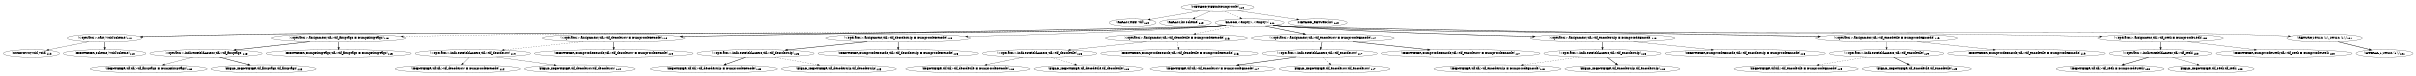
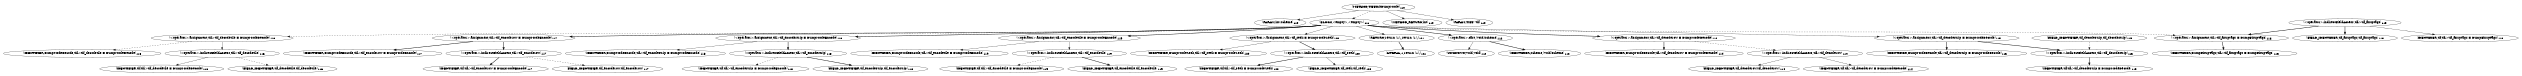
  digraph {
    edge [style=bold]
    n1 [label=<(METHOD,TIFFInitDumpMode)<SUB>110</SUB>>]
    n2 [label=<(PARAM,TIFF *tif)<SUB>110</SUB>>]
    n3 [label=<(PARAM,int scheme)<SUB>110</SUB>>]
    n4 [label=<(BLOCK,&lt;empty&gt;,&lt;empty&gt;)<SUB>111</SUB>>]
    n5 [label=<(METHOD_RETURN,int)<SUB>110</SUB>>]
    n6 [label=<(&lt;operator&gt;.cast,(void)scheme)<SUB>112</SUB>>]
    n7 [label=<(&lt;operator&gt;.assignment,tif-&gt;tif_fixuptags = DumpFixupTags)<SUB>113</SUB>>]
    n8 [label=<(&lt;operator&gt;.assignment,tif-&gt;tif_decoderow = DumpModeDecode)<SUB>114</SUB>>]
    n9 [label=<(&lt;operator&gt;.assignment,tif-&gt;tif_decodestrip = DumpModeDecode)<SUB>115</SUB>>]
    n10 [label=<(&lt;operator&gt;.assignment,tif-&gt;tif_decodetile = DumpModeDecode)<SUB>116</SUB>>]
    n11 [label=<(&lt;operator&gt;.assignment,tif-&gt;tif_encoderow = DumpModeEncode)<SUB>117</SUB>>]
    n12 [label=<(&lt;operator&gt;.assignment,tif-&gt;tif_encodestrip = DumpModeEncode)<SUB>118</SUB>>]
    n13 [label=<(&lt;operator&gt;.assignment,tif-&gt;tif_encodetile = DumpModeEncode)<SUB>119</SUB>>]
    n14 [label=<(&lt;operator&gt;.assignment,tif-&gt;tif_seek = DumpModeSeek)<SUB>120</SUB>>]
    n15 [label=<(RETURN,return (1);,return (1);)<SUB>121</SUB>>]
    n16 [label=<(UNKNOWN,void,void)<SUB>112</SUB>>]
    n17 [label=<(IDENTIFIER,scheme,(void)scheme)<SUB>112</SUB>>]
    n18 [label=<(&lt;operator&gt;.indirectFieldAccess,tif-&gt;tif_fixuptags)<SUB>113</SUB>>]
    n19 [label=<(IDENTIFIER,DumpFixupTags,tif-&gt;tif_fixuptags = DumpFixupTags)<SUB>113</SUB>>]
    n20 [label=<(&lt;operator&gt;.indirectFieldAccess,tif-&gt;tif_decoderow)<SUB>114</SUB>>]
    n21 [label=<(IDENTIFIER,DumpModeDecode,tif-&gt;tif_decoderow = DumpModeDecode)<SUB>114</SUB>>]
    n22 [label=<(&lt;operator&gt;.indirectFieldAccess,tif-&gt;tif_decodestrip)<SUB>115</SUB>>]
    n23 [label=<(IDENTIFIER,DumpModeDecode,tif-&gt;tif_decodestrip = DumpModeDecode)<SUB>115</SUB>>]
    n24 [label=<(&lt;operator&gt;.indirectFieldAccess,tif-&gt;tif_decodetile)<SUB>116</SUB>>]
    n25 [label=<(IDENTIFIER,DumpModeDecode,tif-&gt;tif_decodetile = DumpModeDecode)<SUB>116</SUB>>]
    n26 [label=<(&lt;operator&gt;.indirectFieldAccess,tif-&gt;tif_encoderow)<SUB>117</SUB>>]
    n27 [label=<(IDENTIFIER,DumpModeEncode,tif-&gt;tif_encoderow = DumpModeEncode)<SUB>117</SUB>>]
    n28 [label=<(&lt;operator&gt;.indirectFieldAccess,tif-&gt;tif_encodestrip)<SUB>118</SUB>>]
    n29 [label=<(IDENTIFIER,DumpModeEncode,tif-&gt;tif_encodestrip = DumpModeEncode)<SUB>118</SUB>>]
    n30 [label=<(&lt;operator&gt;.indirectFieldAccess,tif-&gt;tif_encodetile)<SUB>119</SUB>>]
    n31 [label=<(IDENTIFIER,DumpModeEncode,tif-&gt;tif_encodetile = DumpModeEncode)<SUB>119</SUB>>]
    n32 [label=<(&lt;operator&gt;.indirectFieldAccess,tif-&gt;tif_seek)<SUB>120</SUB>>]
    n33 [label=<(IDENTIFIER,DumpModeSeek,tif-&gt;tif_seek = DumpModeSeek)<SUB>120</SUB>>]
    n34 [label=<(LITERAL,1,return (1);)<SUB>121</SUB>>]
    n35 [label=<(IDENTIFIER,tif,tif-&gt;tif_fixuptags = DumpFixupTags)<SUB>113</SUB>>]
    n36 [label=<(FIELD_IDENTIFIER,tif_fixuptags,tif_fixuptags)<SUB>113</SUB>>]
    n37 [label=<(IDENTIFIER,tif,tif-&gt;tif_decoderow = DumpModeDecode)<SUB>114</SUB>>]
    n38 [label=<(FIELD_IDENTIFIER,tif_decoderow,tif_decoderow)<SUB>114</SUB>>]
    n39 [label=<(IDENTIFIER,tif,tif-&gt;tif_decodestrip = DumpModeDecode)<SUB>115</SUB>>]
    n40 [label=<(FIELD_IDENTIFIER,tif_decodestrip,tif_decodestrip)<SUB>115</SUB>>]
    n41 [label=<(IDENTIFIER,tif,tif-&gt;tif_decodetile = DumpModeDecode)<SUB>116</SUB>>]
    n42 [label=<(FIELD_IDENTIFIER,tif_decodetile,tif_decodetile)<SUB>116</SUB>>]
    n43 [label=<(IDENTIFIER,tif,tif-&gt;tif_encoderow = DumpModeEncode)<SUB>117</SUB>>]
    n44 [label=<(FIELD_IDENTIFIER,tif_encoderow,tif_encoderow)<SUB>117</SUB>>]
    n45 [label=<(IDENTIFIER,tif,tif-&gt;tif_encodestrip = DumpModeEncode)<SUB>118</SUB>>]
    n46 [label=<(FIELD_IDENTIFIER,tif_encodestrip,tif_encodestrip)<SUB>118</SUB>>]
    n47 [label=<(IDENTIFIER,tif,tif-&gt;tif_encodetile = DumpModeEncode)<SUB>119</SUB>>]
    n48 [label=<(FIELD_IDENTIFIER,tif_encodetile,tif_encodetile)<SUB>119</SUB>>]
    n49 [label=<(IDENTIFIER,tif,tif-&gt;tif_seek = DumpModeSeek)<SUB>120</SUB>>]
    n50 [label=<(FIELD_IDENTIFIER,tif_seek,tif_seek)<SUB>120</SUB>>]
    n1 -> n2 [style=solid]
    n1 -> n3 [style=solid]
    n1 -> n4 [style=dashed]
    n1 -> n5 [style=solid]
    n4 -> n6
    n4 -> n7 [style=dashed]
    n4 -> n8
    n4 -> n9 [style=solid]
    n4 -> n10 [style=dashed]
    n4 -> n11
    n4 -> n12
    n4 -> n13
    n4 -> n14 [style=solid]
    n4 -> n15 [style=solid]
    n6 -> n16 [style=solid]
    n6 -> n17
-   n7 -> n18
+   n18 -> n7
    n7 -> n19
    n8 -> n20 [style=dashed]
    n8 -> n21
    n9 -> n22
    n9 -> n23
    n10 -> n24 [style=solid]
    n10 -> n25 [style=dashed]
    n11 -> n26
    n11 -> n27
    n12 -> n28
    n12 -> n29 [style=solid]
    n13 -> n30 [style=solid]
    n13 -> n31 [style=solid]
    n14 -> n32
    n14 -> n33 [style=solid]
    n15 -> n34
    n18 -> n35 [style=solid]
    n18 -> n36
    n20 -> n37 [style=solid]
    n20 -> n38 [style=solid]
    n22 -> n39
-   n22 -> n40 [style=dashed]
+   n40 -> n22 [style=dashed]
    n24 -> n41 [style=solid]
    n24 -> n42 [style=dashed]
    n26 -> n43
    n26 -> n44 [style=dashed]
    n28 -> n45 [style=dashed]
    n28 -> n46
    n30 -> n47 [style=dashed]
    n30 -> n48
    n32 -> n49
    n32 -> n50 [style=solid]
  }
